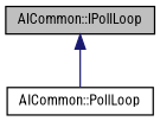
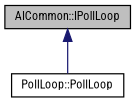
  digraph {
    fontname="Roboto Condensed"
    node [color=black fontname="Roboto Condensed" fontsize=10 shape=record style=filled]
    n1 [fillcolor=grey75 fontcolor=black height=0.2 label="AICommon::IPollLoop" width=0.4]
-   n2 [fillcolor=white height=0.2 label="AICommon::PollLoop" width=0.4]
+   n2 [fillcolor=white height=0.2 label="PollLoop::PollLoop" width=0.4]
    n1 -> n2 [color=midnightblue dir=back fontname="Roboto Condensed" fontsize=10 labelfontname=Helvetica labelfontsize=10 style=solid]
  }
